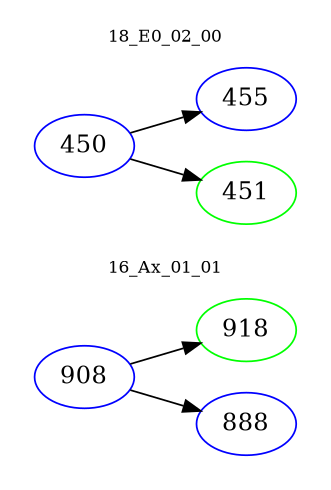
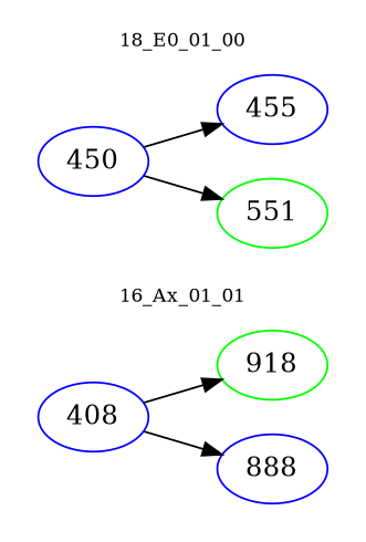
  digraph {
    rankdir=LR
    node [color=blue]
    edge [color=black]
-   n1 [label=908]
+   n1 [label=408]
    n2 [label=888]
    n3 [color=green label=918]
    n4 [label=450]
-   n5 [color=green label=451]
+   n5 [color=green label=551]
    n6 [label=455]
    subgraph cluster_1 {
      color=white
      fontsize=10
      label="16_Ax_01_01"
      n1
      n2
      n3
    }
    subgraph cluster_2 {
      color=white
      fontsize=10
-     label="18_E0_02_00"
+     label="18_E0_01_00"
      n4
      n5
      n6
    }
    n1 -> n2
    n1 -> n3
    n4 -> n5
    n4 -> n6
  }
